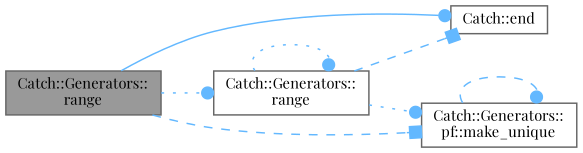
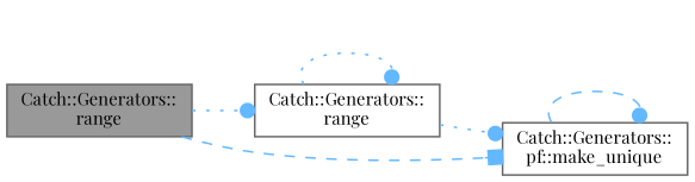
  digraph {
    rankdir=LR
    fontname="Playfair Display"
    node [color=grey40 fillcolor=white fontname="Playfair Display" fontsize=10 shape=box style=filled]
    edge [color=steelblue1 fontname="Playfair Display" fontsize=10 labelfontname=Helvetica labelfontsize=10 style=dashed arrowhead=dot]
    n1 [color=gray40 fillcolor=grey60 fontcolor=black height=0.2 label="Catch::Generators::\lrange" width=0.4]
-   n2 [height=0.2 label="Catch::end" width=0.4]
    n3 [height=0.2 label="Catch::Generators::\lpf::make_unique" width=0.4]
    n4 [height=0.2 label="Catch::Generators::\lrange" width=0.4]
-   n1 -> n2 [style=solid]
    n1 -> n3 [arrowhead=box]
    n1 -> n4 [style=dotted]
    n3 -> n3
-   n4 -> n2 [arrowhead=box]
    n4 -> n3 [style=dotted]
    n4 -> n4 [style=dotted]
  }
